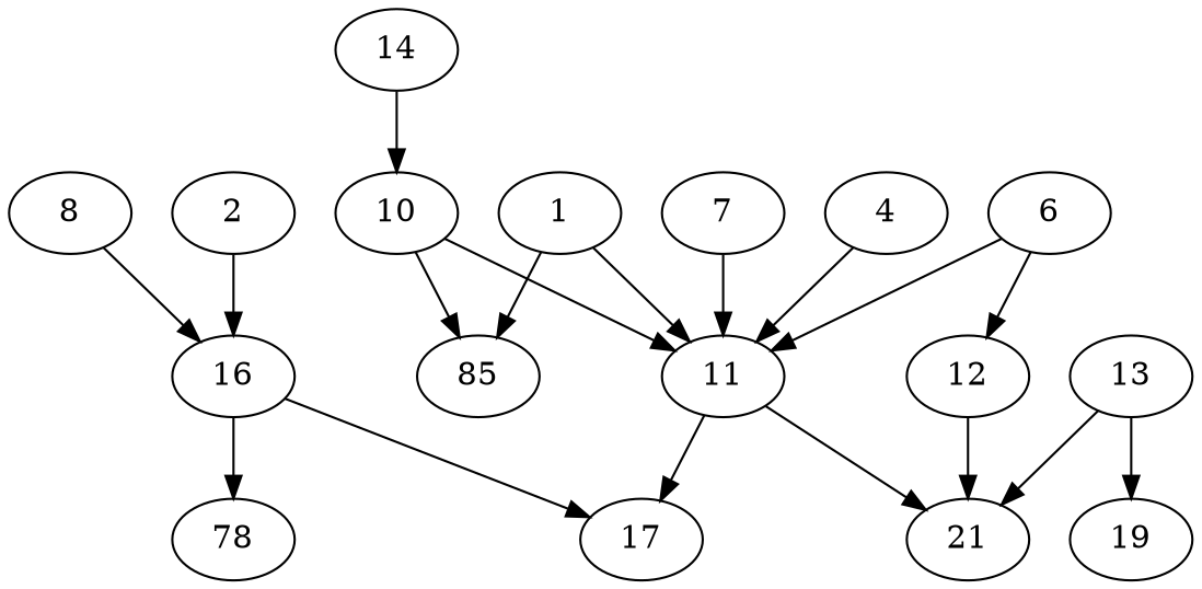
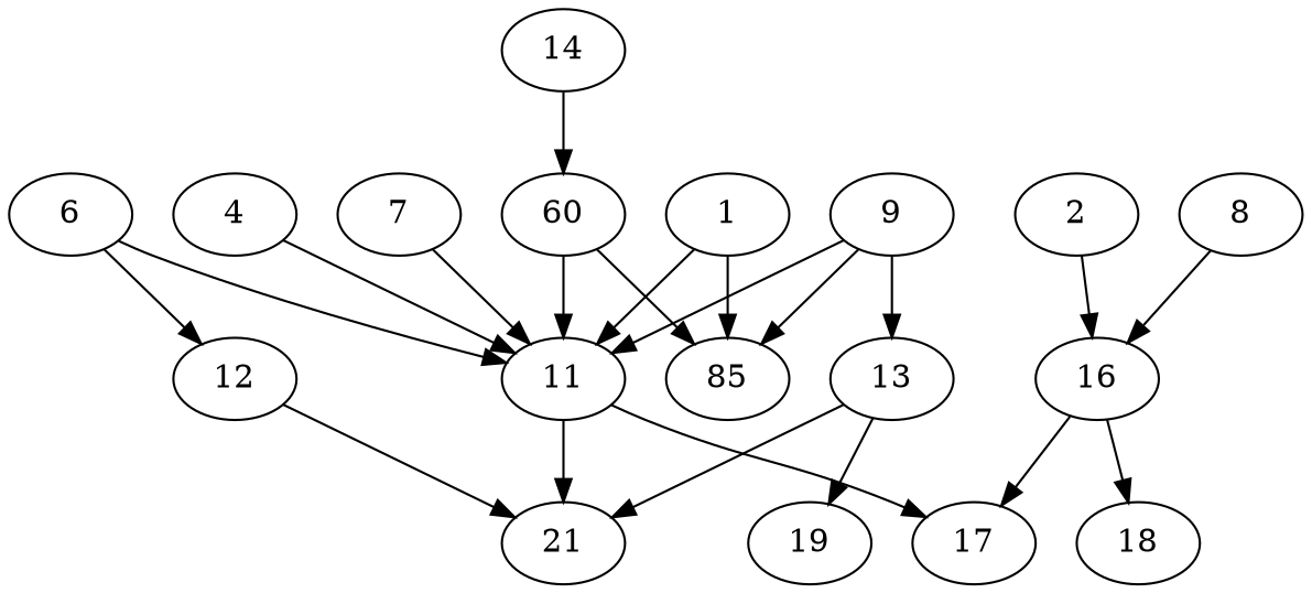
  digraph {
    node [alpha=0.01]
    1 [alpha=0.19 expect_size=19321856]
    11 [alpha=0.06 expect_size=18127872]
    n3 [alpha=0.00 expect_size=32530432 label=85]
    17 [expect_size=14440448]
    n5 [alpha=0.17 expect_size=51462144 label=21]
    2 [alpha=0.02 expect_size=15183872]
    16 [alpha=0.05 expect_size=45378560]
-   18 [alpha=0.16 expect_size=39128064 label=78]
+   18 [alpha=0.16 expect_size=39128064]
    12 [alpha=0.15 expect_size=14736384]
    4 [alpha=0.19 expect_size=31821824]
    6 [alpha=0.07 expect_size=33596416]
    7 [alpha=0.10 expect_size=39894016]
    8 [alpha=0.16 expect_size=10183680]
+   9 [alpha=0.09 expect_size=44163072]
    13 [alpha=0.04 expect_size=18412544]
    19 [expect_size=29151232]
-   10 [alpha=0.12 expect_size=19859456]
+   10 [alpha=0.12 expect_size=19859456 label=60]
    14 [expect_size=33725440]
    1 -> 11
    1 -> n3
    11 -> 17
    11 -> n5
    2 -> 16
    16 -> 17
    16 -> 18
    12 -> n5
    4 -> 11
    6 -> 11
    6 -> 12
    7 -> 11
    8 -> 16
+   9 -> 11
+   9 -> n3
+   9 -> 13
    13 -> n5
    13 -> 19
    10 -> 11
    10 -> n3
    14 -> 10
  }
